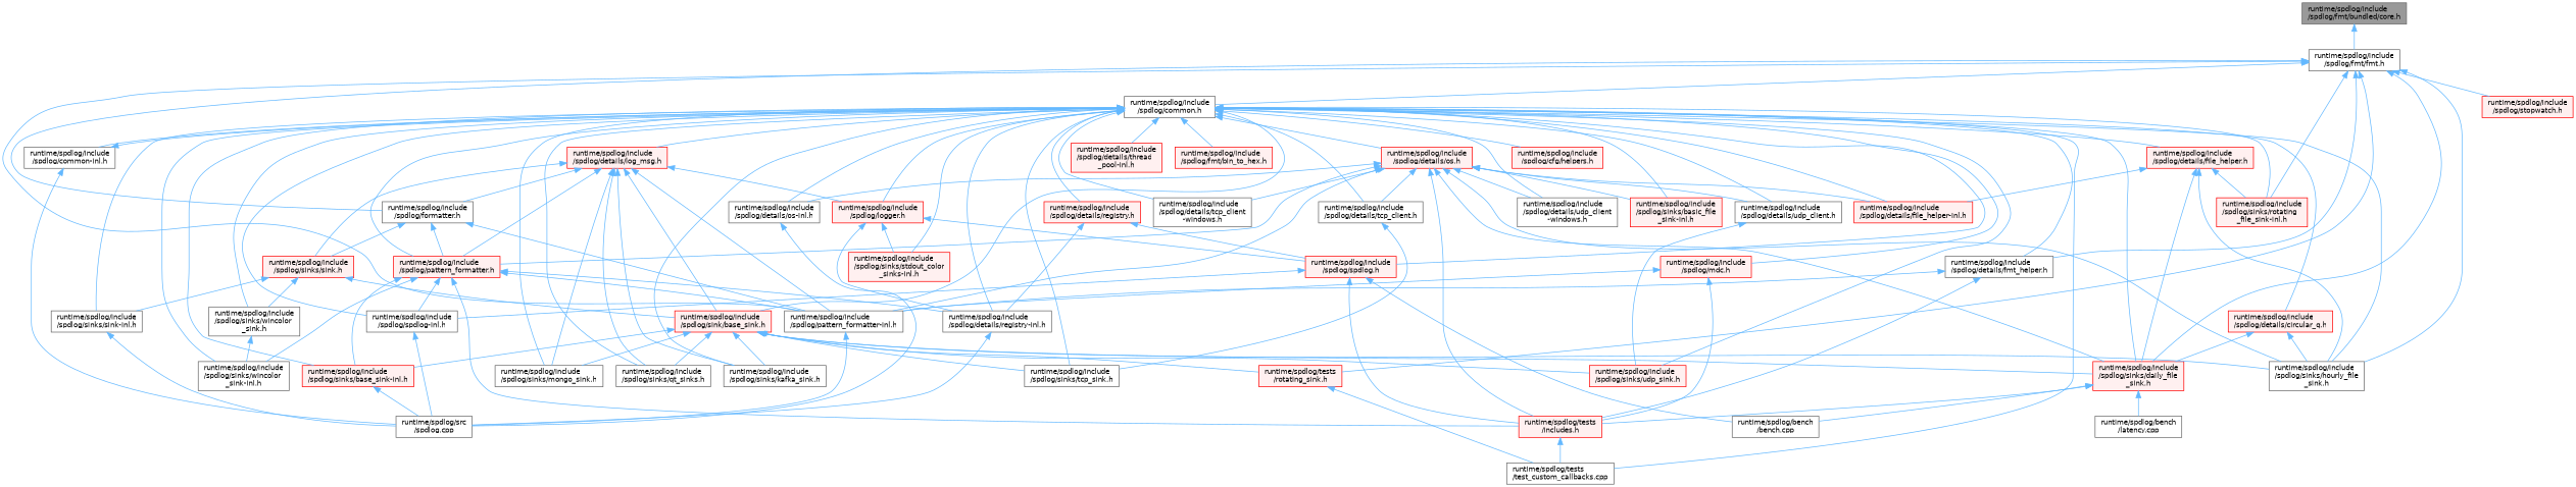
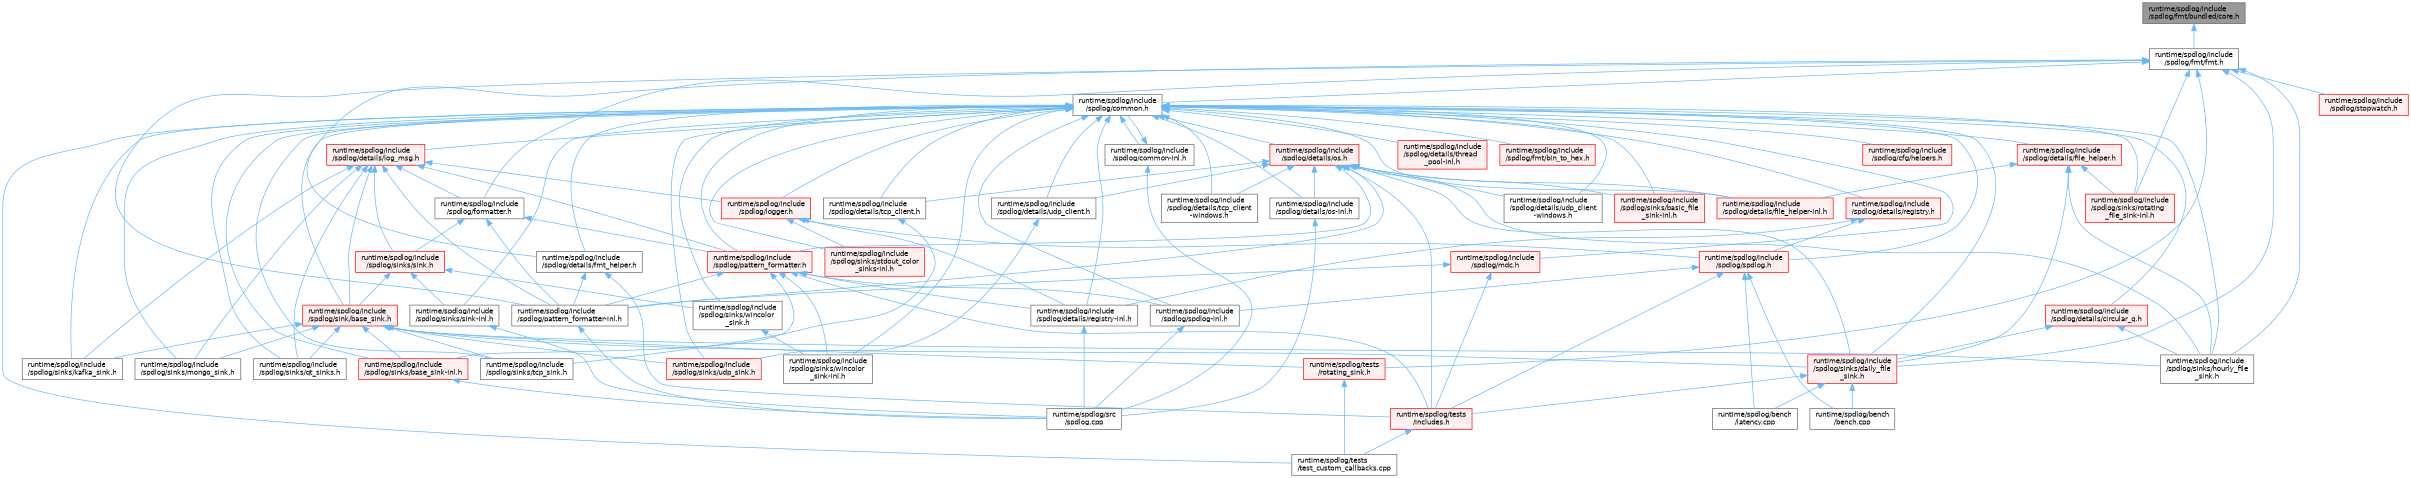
  digraph {
    node [color=grey40 fillcolor=white fontname=Helvetica fontsize=10 shape=box style=filled]
    edge [color=steelblue1 dir=back fontname=Helvetica fontsize=10 labelfontname=Helvetica labelfontsize=10 style=solid]
    n1 [color=gray40 fillcolor=grey60 fontcolor=black height=0.2 label="runtime/spdlog/include\l/spdlog/fmt/bundled/core.h" width=0.4]
    n2 [height=0.2 label="runtime/spdlog/include\l/spdlog/fmt/fmt.h" width=0.4]
    n3 [height=0.2 label="runtime/spdlog/include\l/spdlog/common.h" width=0.4]
    n4 [color=red fillcolor="#FFF0F0" height=0.2 label="runtime/spdlog/include\l/spdlog/sinks/daily_file\l_sink.h" width=0.4]
    n5 [height=0.2 label="runtime/spdlog/include\l/spdlog/sinks/hourly_file\l_sink.h" width=0.4]
    n6 [color=red fillcolor="#FFF0F0" height=0.2 label="runtime/spdlog/include\l/spdlog/sinks/rotating\l_file_sink-inl.h" width=0.4]
    n7 [height=0.2 label="runtime/spdlog/include\l/spdlog/details/fmt_helper.h" width=0.4]
    n8 [height=0.2 label="runtime/spdlog/include\l/spdlog/pattern_formatter-inl.h" width=0.4]
    n9 [height=0.2 label="runtime/spdlog/include\l/spdlog/formatter.h" width=0.4]
    n10 [color=red fillcolor="#FFF0F0" height=0.2 label="runtime/spdlog/tests\l/rotating_sink.h" width=0.4]
    n11 [color=red fillcolor="#FFF0F0" height=0.2 label="runtime/spdlog/include\l/spdlog/stopwatch.h" width=0.4]
    n12 [color=red fillcolor="#FFF0F0" height=0.2 label="runtime/spdlog/include\l/spdlog/cfg/helpers.h" width=0.4]
    n13 [height=0.2 label="runtime/spdlog/include\l/spdlog/common-inl.h" width=0.4]
    n14 [color=red fillcolor="#FFF0F0" height=0.2 label="runtime/spdlog/include\l/spdlog/details/circular_q.h" width=0.4]
    n15 [height=0.2 label="runtime/spdlog/tests\l/test_custom_callbacks.cpp" width=0.4]
    n16 [color=red fillcolor="#FFF0F0" height=0.2 label="runtime/spdlog/include\l/spdlog/details/file_helper-inl.h" width=0.4]
    n17 [color=red fillcolor="#FFF0F0" height=0.2 label="runtime/spdlog/include\l/spdlog/details/file_helper.h" width=0.4]
    n18 [color=red fillcolor="#FFF0F0" height=0.2 label="runtime/spdlog/include\l/spdlog/details/log_msg.h" width=0.4]
    n19 [color=red fillcolor="#FFF0F0" height=0.2 label="runtime/spdlog/include\l/spdlog/pattern_formatter.h" width=0.4]
    n20 [height=0.2 label="runtime/spdlog/include\l/spdlog/details/registry-inl.h" width=0.4]
    n21 [color=red fillcolor="#FFF0F0" height=0.2 label="runtime/spdlog/include\l/spdlog/sinks/base_sink-inl.h" width=0.4]
    n22 [height=0.2 label="runtime/spdlog/include\l/spdlog/sinks/wincolor\l_sink-inl.h" width=0.4]
    n23 [height=0.2 label="runtime/spdlog/include\l/spdlog/spdlog-inl.h" width=0.4]
    n24 [color=red fillcolor="#FFF0F0" height=0.2 label="runtime/spdlog/include\l/spdlog/sink/base_sink.h" width=0.4]
    n25 [height=0.2 label="runtime/spdlog/include\l/spdlog/sinks/kafka_sink.h" width=0.4]
    n26 [height=0.2 label="runtime/spdlog/include\l/spdlog/sinks/mongo_sink.h" width=0.4]
    n27 [height=0.2 label="runtime/spdlog/include\l/spdlog/sinks/qt_sinks.h" width=0.4]
    n28 [height=0.2 label="runtime/spdlog/include\l/spdlog/sinks/tcp_sink.h" width=0.4]
    n29 [color=red fillcolor="#FFF0F0" height=0.2 label="runtime/spdlog/include\l/spdlog/sinks/udp_sink.h" width=0.4]
    n30 [height=0.2 label="runtime/spdlog/include\l/spdlog/sinks/sink-inl.h" width=0.4]
    n31 [height=0.2 label="runtime/spdlog/include\l/spdlog/sinks/wincolor\l_sink.h" width=0.4]
    n32 [color=red fillcolor="#FFF0F0" height=0.2 label="runtime/spdlog/include\l/spdlog/logger.h" width=0.4]
    n33 [color=red fillcolor="#FFF0F0" height=0.2 label="runtime/spdlog/include\l/spdlog/sinks/stdout_color\l_sinks-inl.h" width=0.4]
    n34 [color=red fillcolor="#FFF0F0" height=0.2 label="runtime/spdlog/include\l/spdlog/spdlog.h" width=0.4]
    n35 [height=0.2 label="runtime/spdlog/include\l/spdlog/details/os-inl.h" width=0.4]
    n36 [color=red fillcolor="#FFF0F0" height=0.2 label="runtime/spdlog/include\l/spdlog/details/os.h" width=0.4]
    n37 [height=0.2 label="runtime/spdlog/include\l/spdlog/details/tcp_client\l-windows.h" width=0.4]
    n38 [height=0.2 label="runtime/spdlog/include\l/spdlog/details/tcp_client.h" width=0.4]
    n39 [height=0.2 label="runtime/spdlog/include\l/spdlog/details/udp_client\l-windows.h" width=0.4]
    n40 [height=0.2 label="runtime/spdlog/include\l/spdlog/details/udp_client.h" width=0.4]
    n41 [color=red fillcolor="#FFF0F0" height=0.2 label="runtime/spdlog/include\l/spdlog/sinks/basic_file\l_sink-inl.h" width=0.4]
    n42 [color=red fillcolor="#FFF0F0" height=0.2 label="runtime/spdlog/include\l/spdlog/details/registry.h" width=0.4]
    n43 [color=red fillcolor="#FFF0F0" height=0.2 label="runtime/spdlog/include\l/spdlog/details/thread\l_pool-inl.h" width=0.4]
    n44 [color=red fillcolor="#FFF0F0" height=0.2 label="runtime/spdlog/include\l/spdlog/fmt/bin_to_hex.h" width=0.4]
    n45 [color=red fillcolor="#FFF0F0" height=0.2 label="runtime/spdlog/include\l/spdlog/mdc.h" width=0.4]
    n46 [height=0.2 label="runtime/spdlog/bench\l/bench.cpp" width=0.4]
    n47 [height=0.2 label="runtime/spdlog/bench\l/latency.cpp" width=0.4]
    n48 [color=red fillcolor="#FFF0F0" height=0.2 label="runtime/spdlog/tests\l/includes.h" width=0.4]
    n49 [height=0.2 label="runtime/spdlog/src\l/spdlog.cpp" width=0.4]
    n50 [color=red fillcolor="#FFF0F0" height=0.2 label="runtime/spdlog/include\l/spdlog/sinks/sink.h" width=0.4]
    n1 -> n2
    n2 -> n3
    n2 -> n4
    n2 -> n5
    n2 -> n6
    n2 -> n7
    n2 -> n8
    n2 -> n9
    n2 -> n10
    n2 -> n11
    n3 -> n4
    n3 -> n5
    n3 -> n6
    n3 -> n7
    n3 -> n12
    n3 -> n13
    n3 -> n14
    n3 -> n15
    n3 -> n16
    n3 -> n17
    n3 -> n18
    n3 -> n19
    n3 -> n20
    n3 -> n21
    n3 -> n22
    n3 -> n23
    n3 -> n24
    n3 -> n25
    n3 -> n26
    n3 -> n27
    n3 -> n28
    n3 -> n29
    n3 -> n30
    n3 -> n31
    n3 -> n32
    n3 -> n33
    n3 -> n34
    n3 -> n35
    n3 -> n36
    n3 -> n37
    n3 -> n38
    n3 -> n39
    n3 -> n40
    n3 -> n41
    n3 -> n42
    n3 -> n43
    n3 -> n44
    n3 -> n45
    n4 -> n46
    n4 -> n47
    n4 -> n48
    n7 -> n8
    n7 -> n48
    n8 -> n49
    n9 -> n8
    n9 -> n19
    n9 -> n50
    n10 -> n15
    n13 -> n3
    n13 -> n49
    n14 -> n4
    n14 -> n5
    n17 -> n4
    n17 -> n5
    n17 -> n6
    n17 -> n16
    n18 -> n8
    n18 -> n9
    n18 -> n19
    n18 -> n24
    n18 -> n25
    n18 -> n26
    n18 -> n27
    n18 -> n32
    n18 -> n50
    n19 -> n8
    n19 -> n20
    n19 -> n21
    n19 -> n22
    n19 -> n23
    n19 -> n48
    n20 -> n49
    n21 -> n49
    n23 -> n49
    n24 -> n4
    n24 -> n5
    n24 -> n10
    n24 -> n21
    n24 -> n25
    n24 -> n26
    n24 -> n27
    n24 -> n28
    n24 -> n29
    n30 -> n49
    n31 -> n22
    n32 -> n20
    n32 -> n33
    n32 -> n34
    n34 -> n23
    n34 -> n46
+   n34 -> n47
    n34 -> n48
    n35 -> n49
    n36 -> n4
    n36 -> n5
    n36 -> n8
    n36 -> n16
    n36 -> n19
    n36 -> n35
    n36 -> n37
    n36 -> n38
    n36 -> n39
    n36 -> n40
    n36 -> n41
    n36 -> n48
    n38 -> n28
    n40 -> n29
    n42 -> n20
    n42 -> n34
    n45 -> n8
    n45 -> n48
    n48 -> n15
    n50 -> n24
    n50 -> n30
    n50 -> n31
  }
